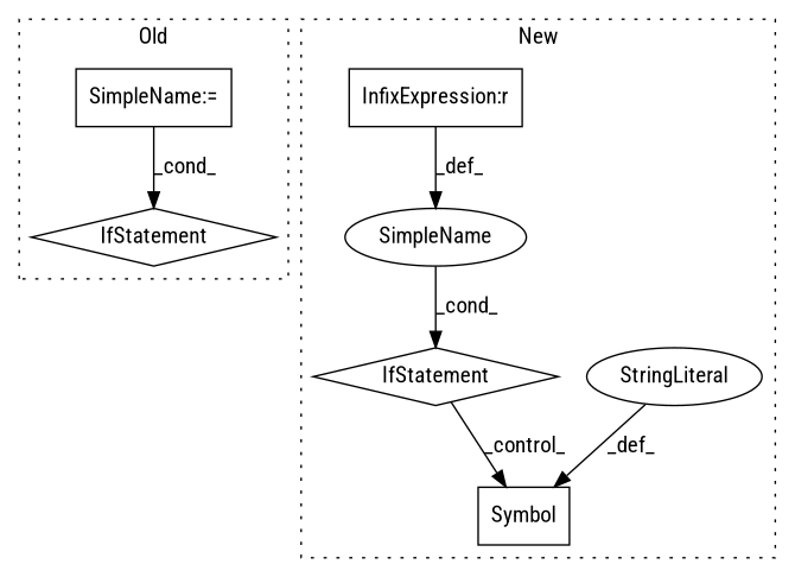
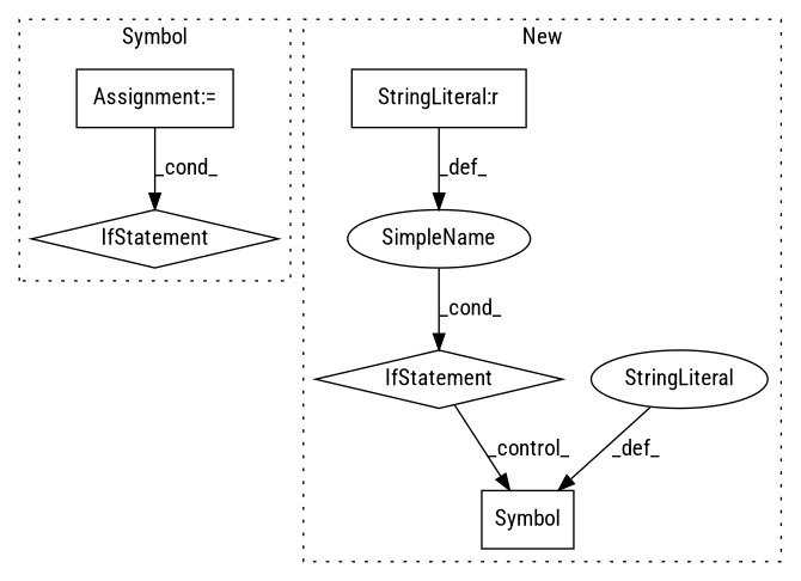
  digraph {
    fontname="Roboto Condensed"
    node [a=25 fontname="Roboto Condensed" l="4,2" shape=box]
    edge [fontname="Roboto Condensed"]
    n1 [label=IfStatement s="10786,10804" shape=diamond]
-   n2 [a=7 l=1 label="SimpleName:=" s=10745]
+   n2 [a=7 l=1 label="Assignment:=" s=10745]
    n3 [a=32 l="7,1" label=Symbol s="10567,10584"]
    n4 [label=IfStatement s="10431,10501" shape=diamond]
    n5 [a=42 label=SimpleName shape=ellipse l=""]
    n6 [a=45 l=10 label=StringLiteral s=10574 shape=ellipse]
-   n7 [a=27 l=4 label="InfixExpression:r" s=10457]
+   n7 [a=27 l=4 label="StringLiteral:r" s=10457]
    subgraph cluster_1 {
-     label=Old
+     label=Symbol
      style=dotted
      n1
      n2
    }
    subgraph cluster_2 {
      label=New
      style=dotted
      n3
      n4
      n5
      n6
      n7
    }
    n2 -> n1 [label=_cond_]
    n4 -> n3 [label=_control_]
    n5 -> n4 [label=_cond_]
    n6 -> n3 [label=_def_]
    n7 -> n5 [label=_def_]
  }
